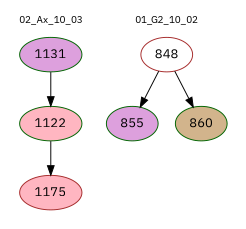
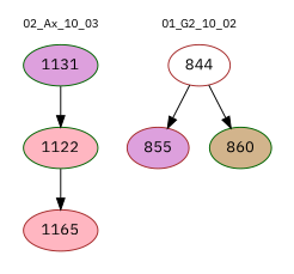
  digraph {
    fontname="IBM Plex Sans"
    node [color=darkgreen fillcolor=plum fontname="IBM Plex Sans" style=filled]
    edge [color=black fontname="IBM Plex Sans"]
    n1 [label=1131]
    n2 [fillcolor=lightpink label=1122]
-   n3 [color=brown fillcolor=lightpink label=1175]
-   n4 [label=855]
-   n5 [color=brown fillcolor=white label=848]
+   n3 [color=brown fillcolor=lightpink label=1165]
+   n4 [color=brown label=855]
+   n5 [color=brown fillcolor=white label=844]
    n6 [fillcolor=tan label=860]
    subgraph cluster_1 {
      color=white
      fontsize=10
      label="02_Ax_10_03"
      n1
      n2
      n3
    }
    subgraph cluster_2 {
      color=white
      fontsize=10
      label="01_G2_10_02"
      n4
      n5
      n6
    }
    n1 -> n2
    n2 -> n3
    n5 -> n4
    n5 -> n6
  }
